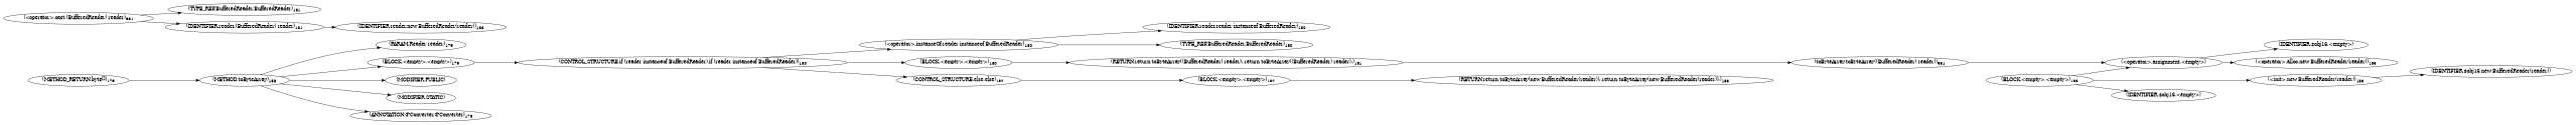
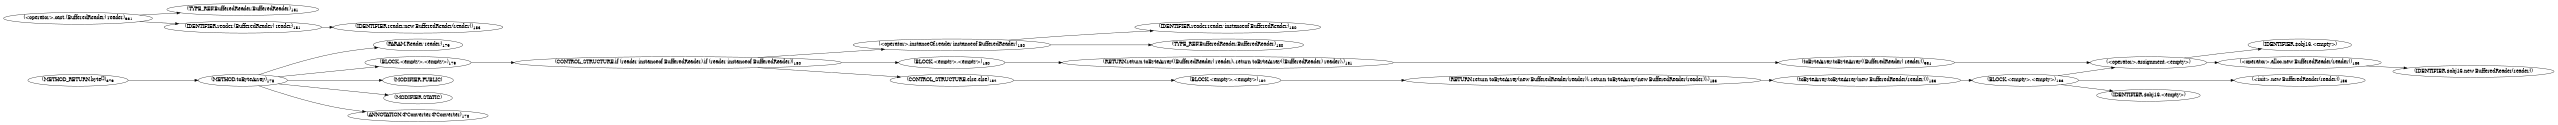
  digraph {
    rankdir=LR
-   n1 [label=<(METHOD,toByteArray)<SUB>158</SUB>>]
+   n1 [label=<(METHOD,toByteArray)<SUB>178</SUB>>]
    n2 [label=<(PARAM,Reader reader)<SUB>179</SUB>>]
    n3 [label=<(BLOCK,&lt;empty&gt;,&lt;empty&gt;)<SUB>179</SUB>>]
    n4 [label=<(MODIFIER,PUBLIC)>]
    n5 [label=<(MODIFIER,STATIC)>]
    n6 [label=<(ANNOTATION,@Converter,@Converter)<SUB>178</SUB>>]
    n7 [label=<(CONTROL_STRUCTURE,if (reader instanceof BufferedReader),if (reader instanceof BufferedReader))<SUB>180</SUB>>]
-   n8 [label=<(METHOD_RETURN,byte[])<SUB>179</SUB>>]
+   n8 [label=<(METHOD_RETURN,byte[])<SUB>379</SUB>>]
    n9 [label=<(&lt;operator&gt;.instanceOf,reader instanceof BufferedReader)<SUB>180</SUB>>]
    n10 [label=<(BLOCK,&lt;empty&gt;,&lt;empty&gt;)<SUB>180</SUB>>]
    n11 [label=<(CONTROL_STRUCTURE,else,else)<SUB>182</SUB>>]
    n12 [label=<(IDENTIFIER,reader,reader instanceof BufferedReader)<SUB>180</SUB>>]
    n13 [label=<(TYPE_REF,BufferedReader,BufferedReader)<SUB>180</SUB>>]
    n14 [label=<(RETURN,return toByteArray((BufferedReader) reader);,return toByteArray((BufferedReader) reader);)<SUB>181</SUB>>]
    n15 [label=<(BLOCK,&lt;empty&gt;,&lt;empty&gt;)<SUB>182</SUB>>]
    n16 [label=<(toByteArray,toByteArray((BufferedReader) reader))<SUB>981</SUB>>]
    n17 [label=<(&lt;operator&gt;.assignment,&lt;empty&gt;)>]
    n18 [label=<(&lt;operator&gt;.cast,(BufferedReader) reader)<SUB>981</SUB>>]
    n19 [label=<(TYPE_REF,BufferedReader,BufferedReader)<SUB>181</SUB>>]
    n20 [label=<(IDENTIFIER,reader,(BufferedReader) reader)<SUB>181</SUB>>]
    n21 [label=<(IDENTIFIER,reader,new BufferedReader(reader))<SUB>183</SUB>>]
    n22 [label=<(RETURN,return toByteArray(new BufferedReader(reader));,return toByteArray(new BufferedReader(reader));)<SUB>183</SUB>>]
+   n23 [label=<(toByteArray,toByteArray(new BufferedReader(reader)))<SUB>183</SUB>>]
    n24 [label=<(BLOCK,&lt;empty&gt;,&lt;empty&gt;)<SUB>183</SUB>>]
    n25 [label=<(&lt;init&gt;,new BufferedReader(reader))<SUB>183</SUB>>]
    n26 [label=<(IDENTIFIER,$obj16,&lt;empty&gt;)>]
    n27 [label=<(IDENTIFIER,$obj16,&lt;empty&gt;)>]
    n28 [label=<(&lt;operator&gt;.alloc,new BufferedReader(reader))<SUB>183</SUB>>]
    n29 [label=<(IDENTIFIER,$obj16,new BufferedReader(reader))>]
    n1 -> n2
    n1 -> n3
    n1 -> n4
    n1 -> n5
    n1 -> n6
    n3 -> n7
    n7 -> n9
    n7 -> n10
    n7 -> n11
    n8 -> n1
    n9 -> n12
    n9 -> n13
    n10 -> n14
    n11 -> n15
    n14 -> n16
    n15 -> n22
    n16 -> n17
    n17 -> n27
    n17 -> n28
    n18 -> n19
    n18 -> n20
    n20 -> n21
+   n22 -> n23
+   n23 -> n24
    n24 -> n17
    n24 -> n25
    n24 -> n26
-   n25 -> n29
+   n28 -> n29
  }
